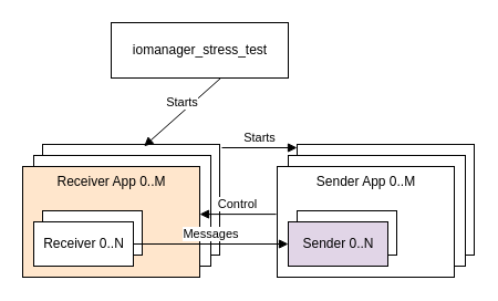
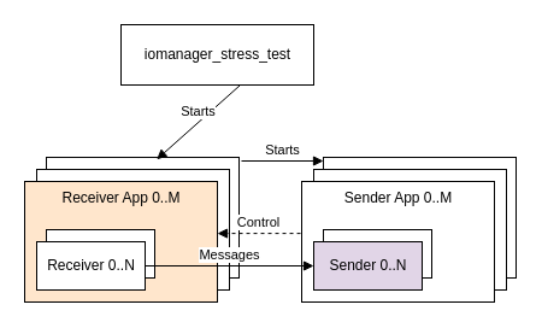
  <mxCell id="0" />
  <mxCell id="1" parent="0" />
  <mxCell id="2" value="iomanager_stress_test" style="html=1;" parent="1" vertex="1"><mxGeometry x="100" y="20" width="160" height="50" as="geometry" /></mxCell>
  <mxCell id="3" value="" style="html=1;" parent="1" vertex="1"><mxGeometry x="38" y="130" width="160" height="100" as="geometry" /></mxCell>
  <mxCell id="4" value="iomanager_stress_test" style="html=1;" parent="1" vertex="1"><mxGeometry x="30" y="140" width="160" height="100" as="geometry" /></mxCell>
  <mxCell id="5" value="Receiver App 0..M" style="html=1;verticalAlign=top;fillColor=#ffe6cc;" parent="1" vertex="1"><mxGeometry x="20" y="150" width="160" height="100" as="geometry" /></mxCell>
  <mxCell id="6" value="Receiver 0..N" style="html=1;" parent="1" vertex="1"><mxGeometry x="38" y="190" width="90" height="40" as="geometry" /></mxCell>
  <mxCell id="7" value="Receiver 0..N" style="html=1;" parent="1" vertex="1"><mxGeometry x="30" y="200" width="90" height="40" as="geometry" /></mxCell>
  <mxCell id="8" value="" style="html=1;" parent="1" vertex="1"><mxGeometry x="268" y="130" width="160" height="100" as="geometry" /></mxCell>
  <mxCell id="9" value="iomanager_stress_test" style="html=1;" parent="1" vertex="1"><mxGeometry x="260" y="140" width="160" height="100" as="geometry" /></mxCell>
  <mxCell id="10" value="Sender App 0..M" style="html=1;verticalAlign=top;" parent="1" vertex="1"><mxGeometry x="250" y="150" width="160" height="100" as="geometry" /></mxCell>
  <mxCell id="11" value="Receiver 0..N" style="html=1;" parent="1" vertex="1"><mxGeometry x="268" y="190" width="90" height="40" as="geometry" /></mxCell>
  <mxCell id="12" value="Sender 0..N" style="html=1;fillColor=#e1d5e7;" parent="1" vertex="1"><mxGeometry x="260" y="200" width="90" height="40" as="geometry" /></mxCell>
  <mxCell id="13" value="Messages" style="html=1;verticalAlign=bottom;endArrow=block;rounded=0;exitX=1;exitY=0.5;exitDx=0;exitDy=0;" parent="1" source="7" target="12" edge="1"><mxGeometry width="80" relative="1" as="geometry"><mxPoint x="140" y="219.66" as="sourcePoint" /><mxPoint x="220" y="219.66" as="targetPoint" /></mxGeometry></mxCell>
- <mxCell id="14" value="Control" style="html=1;verticalAlign=bottom;endArrow=block;rounded=0;exitX=-0.006;exitY=0.431;exitDx=0;exitDy=0;exitPerimeter=0;entryX=1;entryY=0.431;entryDx=0;entryDy=0;entryPerimeter=0;" parent="1" source="10" target="5" edge="1"><mxGeometry width="80" relative="1" as="geometry"><mxPoint x="390" y="260" as="sourcePoint" /><mxPoint x="470" y="260" as="targetPoint" /></mxGeometry></mxCell>
+ <mxCell id="14" value="Control" style="html=1;verticalAlign=bottom;endArrow=block;rounded=0;exitX=-0.006;exitY=0.431;exitDx=0;exitDy=0;exitPerimeter=0;entryX=1;entryY=0.431;entryDx=0;entryDy=0;entryPerimeter=0;dashed=1;" parent="1" source="10" target="5" edge="1"><mxGeometry width="80" relative="1" as="geometry"><mxPoint x="390" y="260" as="sourcePoint" /><mxPoint x="470" y="260" as="targetPoint" /></mxGeometry></mxCell>
  <mxCell id="15" value="Starts" style="html=1;verticalAlign=bottom;endArrow=block;rounded=0;exitX=0.617;exitY=1.006;exitDx=0;exitDy=0;exitPerimeter=0;entryX=0.573;entryY=0.017;entryDx=0;entryDy=0;entryPerimeter=0;" parent="1" source="2" target="3" edge="1"><mxGeometry width="80" relative="1" as="geometry"><mxPoint x="390" y="260" as="sourcePoint" /><mxPoint x="470" y="260" as="targetPoint" /></mxGeometry></mxCell>
  <mxCell id="16" value="Starts" style="html=1;verticalAlign=bottom;endArrow=block;rounded=0;entryX=0;entryY=0;entryDx=0;entryDy=0;" parent="1" edge="1"><mxGeometry width="80" relative="1" as="geometry"><mxPoint x="200" y="133" as="sourcePoint" /><mxPoint x="268" y="133" as="targetPoint" /></mxGeometry></mxCell>
